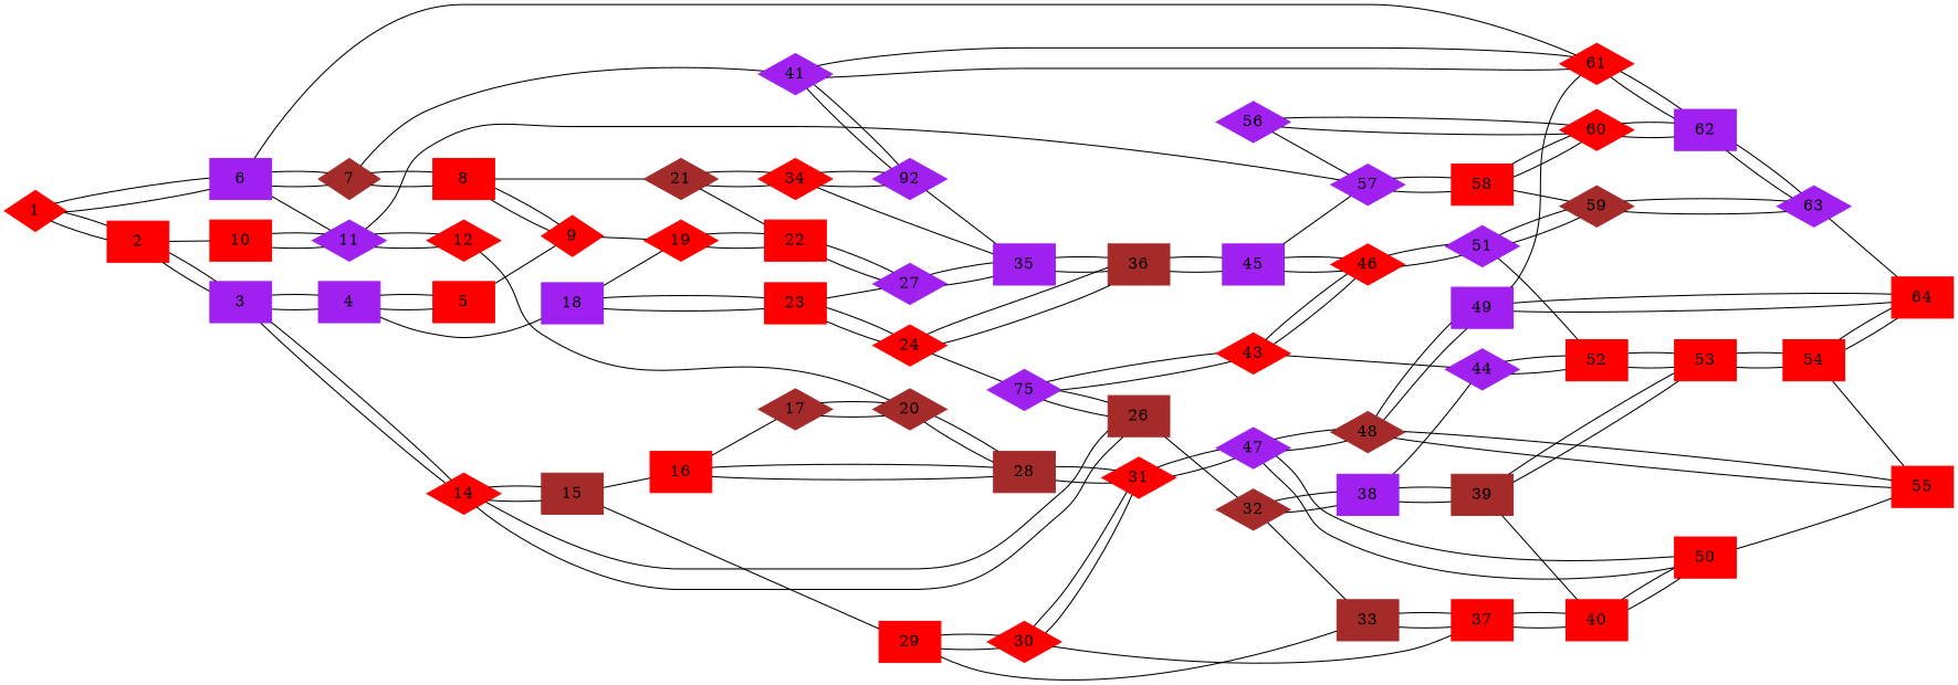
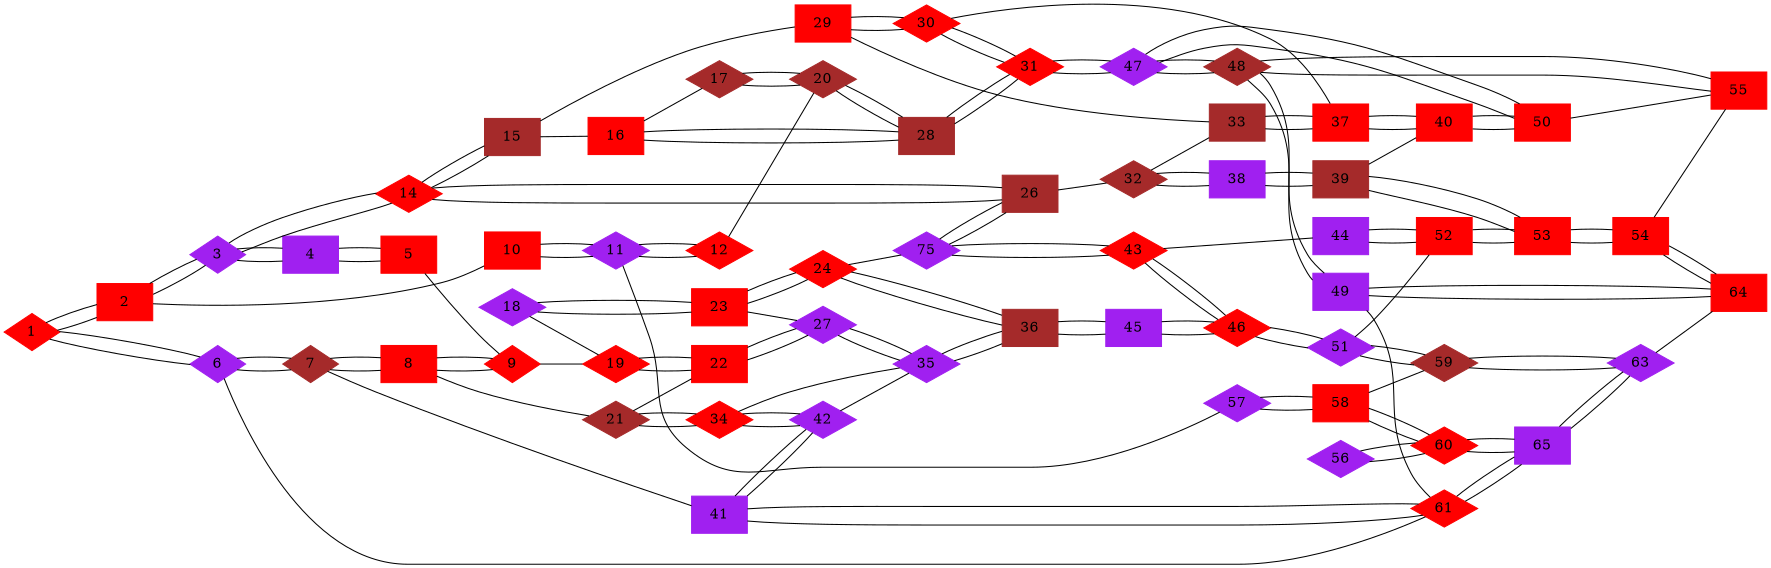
  graph {
    rankdir=LR
    node [color=red shape=diamond style=filled]
    2 [shape=box]
    1
-   6 [color=purple shape=box]
-   3 [color=purple shape=box]
+   6 [color=purple]
+   3 [color=purple]
    10 [shape=box]
    7 [color=brown]
    11 [color=purple]
    61
    4 [color=purple shape=box]
    14
    5 [shape=box]
-   18 [color=purple shape=box]
+   18 [color=purple]
    15 [color=brown shape=box]
    26 [color=brown shape=box]
    9
    19
    23 [shape=box]
    8 [shape=box]
-   41 [color=purple]
+   41 [color=purple shape=box]
    12
    57 [color=purple]
-   62 [color=purple shape=box]
+   62 [color=purple shape=box label=65]
    21 [color=brown]
-   42 [color=purple label=92]
+   42 [color=purple]
    22 [shape=box]
    34
    20 [color=brown]
    49 [color=purple shape=box]
    64 [shape=box]
    28 [color=brown shape=box]
    17 [color=brown]
    16 [shape=box]
    29 [shape=box]
    32 [color=brown]
    30
    33 [color=brown shape=box]
    31
    27 [color=purple]
    24
-   35 [color=purple shape=box]
+   35 [color=purple]
    n41 [color=purple label=75]
    36 [color=brown shape=box]
    43
    45 [color=purple shape=box]
-   44 [color=purple]
+   44 [color=purple shape=box]
    46
    38 [color=purple shape=box]
    47 [color=purple]
    37 [shape=box]
    40 [shape=box]
    50 [shape=box]
    48 [color=brown]
    39 [color=brown shape=box]
    53 [shape=box]
    52 [shape=box]
    54 [shape=box]
    55 [shape=box]
    56 [color=purple]
    60
    51 [color=purple]
    58 [shape=box]
    59 [color=brown]
    63 [color=purple]
    2 -- 3
    2 -- 3
    2 -- 10
    1 -- 2
    1 -- 2
    1 -- 6
    1 -- 6
    6 -- 7
    6 -- 7
-   6 -- 11
    6 -- 61
    3 -- 4
    3 -- 4
    3 -- 14
    3 -- 14
    10 -- 11
    10 -- 11
    7 -- 8
    7 -- 8
    7 -- 41
    11 -- 12
    11 -- 12
    11 -- 57
    61 -- 62
    61 -- 62
    4 -- 5
    4 -- 5
-   4 -- 18
    14 -- 15
    14 -- 15
    14 -- 26
    14 -- 26
    5 -- 9
    18 -- 19
    18 -- 23
    18 -- 23
    15 -- 16
    15 -- 29
    26 -- 32
    9 -- 19
    19 -- 22
    19 -- 22
    23 -- 27
    23 -- 24
    23 -- 24
    8 -- 9
    8 -- 9
    8 -- 21
    41 -- 61
    41 -- 61
    41 -- 42
    41 -- 42
    12 -- 20
    57 -- 58
    57 -- 58
    62 -- 63
    62 -- 63
    21 -- 22
    21 -- 34
    21 -- 34
    42 -- 35
    22 -- 27
    22 -- 27
    34 -- 42
    34 -- 42
    34 -- 35
    20 -- 28
    20 -- 28
    49 -- 61
    49 -- 64
    49 -- 64
    28 -- 31
    28 -- 31
    17 -- 20
    17 -- 20
    16 -- 28
    16 -- 28
    16 -- 17
    29 -- 30
    29 -- 30
    29 -- 33
    32 -- 33
    32 -- 38
    32 -- 38
    30 -- 31
    30 -- 31
    30 -- 37
    33 -- 37
    33 -- 37
    31 -- 47
    31 -- 47
    27 -- 35
    27 -- 35
    24 -- n41
    24 -- 36
    24 -- 36
    35 -- 36
    35 -- 36
    n41 -- 26
    n41 -- 26
    n41 -- 43
    n41 -- 43
    36 -- 45
    36 -- 45
    43 -- 44
    43 -- 46
    43 -- 46
-   45 -- 57
    45 -- 46
    45 -- 46
    44 -- 52
    44 -- 52
    46 -- 51
    46 -- 51
-   38 -- 44
    38 -- 39
    38 -- 39
    47 -- 50
    47 -- 50
    47 -- 48
    47 -- 48
    37 -- 40
    37 -- 40
    40 -- 50
    40 -- 50
    50 -- 55
    48 -- 49
    48 -- 49
    48 -- 55
    48 -- 55
    39 -- 40
    39 -- 53
    39 -- 53
    53 -- 54
    53 -- 54
    52 -- 53
    52 -- 53
    54 -- 64
    54 -- 64
    54 -- 55
-   56 -- 57
    56 -- 60
    56 -- 60
    60 -- 62
    60 -- 62
    51 -- 52
    51 -- 59
    51 -- 59
    58 -- 60
    58 -- 60
    58 -- 59
    59 -- 63
    59 -- 63
    63 -- 64
  }
